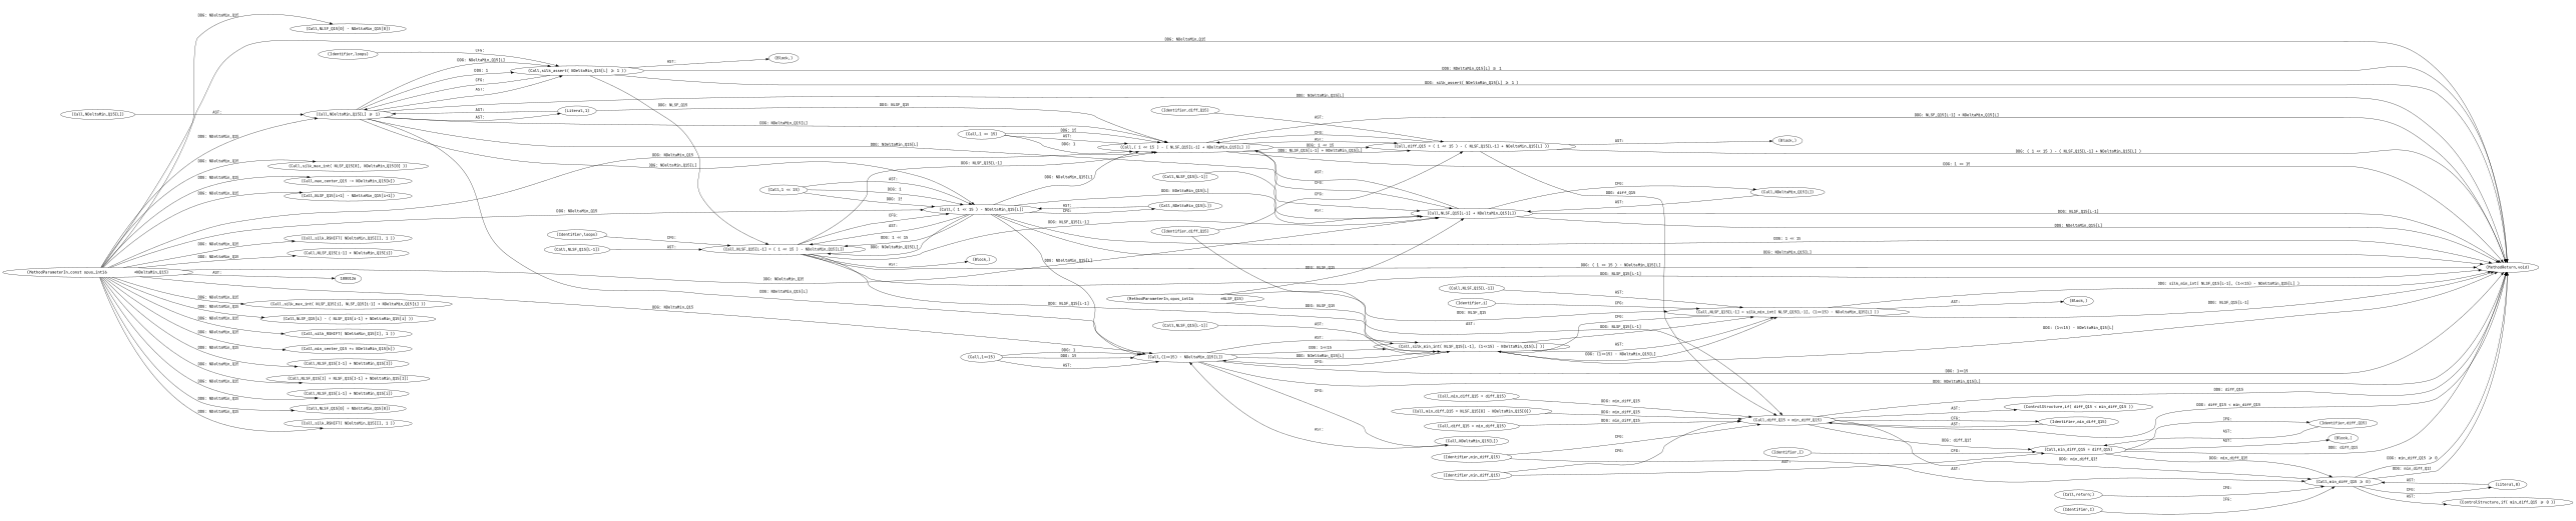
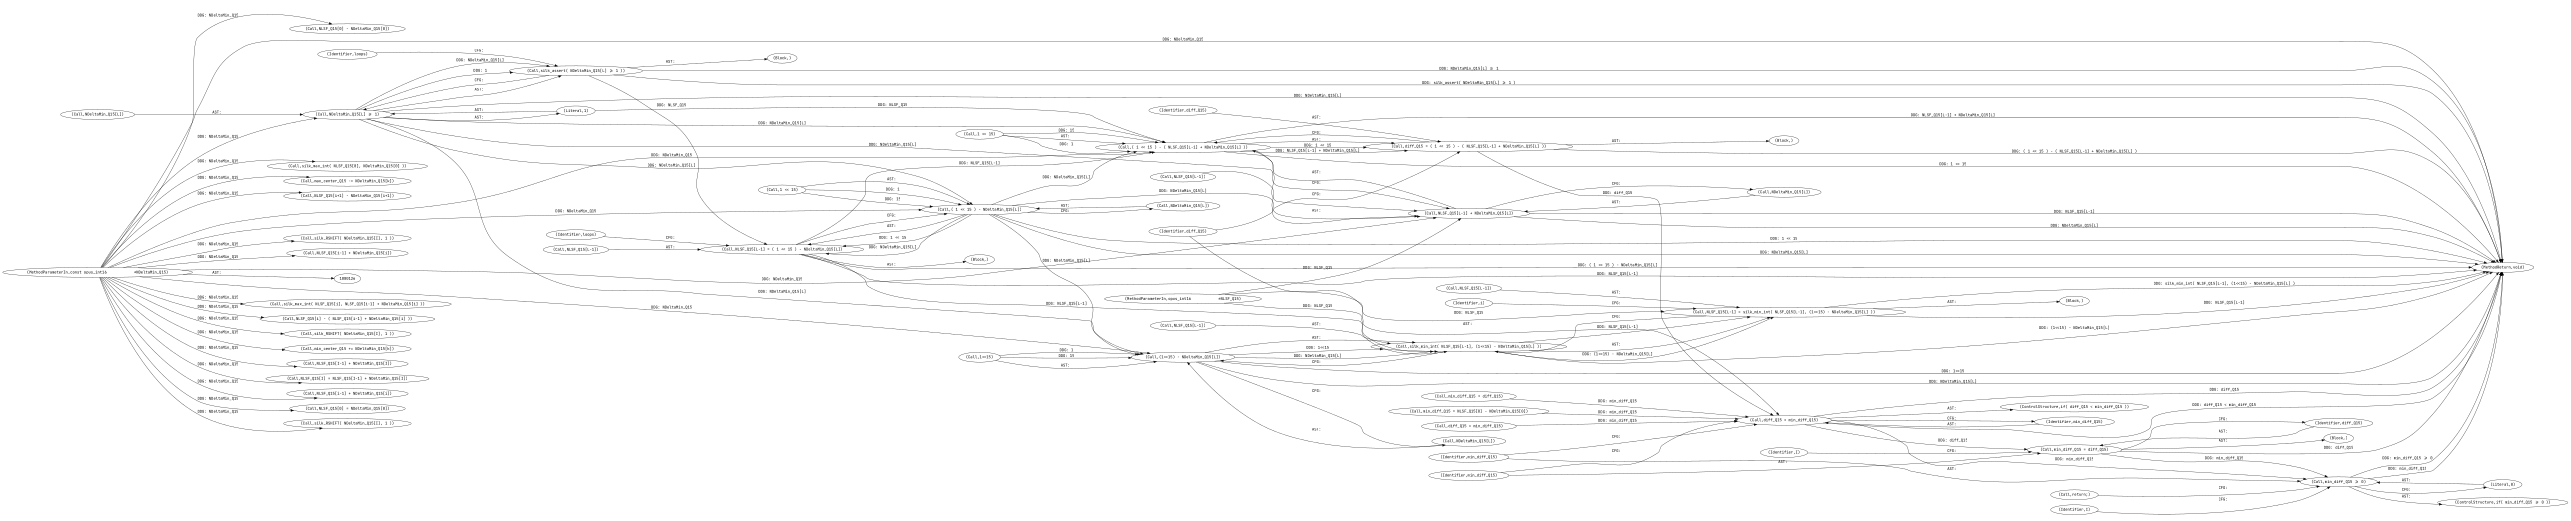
  digraph {
    fontname="JetBrains Mono"
    rankdir=LR
    node [fontname="JetBrains Mono"]
    edge [fontname="JetBrains Mono"]
    n1 [label="(Call,NDeltaMin_Q15[L] >= 1)"]
    n2 [label="(Call,silk_assert( NDeltaMin_Q15[L] >= 1 ))"]
    n3 [label="(Call,( 1 << 15 ) - ( NLSF_Q15[L-1] + NDeltaMin_Q15[L] ))"]
    n4 [label="(Call,NLSF_Q15[L-1] + NDeltaMin_Q15[L])"]
    n5 [label="(Call,( 1 << 15 ) - NDeltaMin_Q15[L])"]
    n6 [label="(Call,(1<<15) - NDeltaMin_Q15[L])"]
    n7 [label="(Literal,1)"]
    n8 [label="(MethodReturn,void)"]
    n9 [label="(Block,)"]
    n10 [label="(Call,NLSF_Q15[L-1] = ( 1 << 15 ) - NDeltaMin_Q15[L])"]
    n11 [label="(Call,diff_Q15 = ( 1 << 15 ) - ( NLSF_Q15[L-1] + NDeltaMin_Q15[L] ))"]
    n12 [label="(Call,NDeltaMin_Q15[L])"]
    n13 [label="(Call,NDeltaMin_Q15[L])"]
    n14 [label="(Call,silk_min_int( NLSF_Q15[L-1], (1<<15) - NDeltaMin_Q15[L] ))"]
    n15 [label="(Call,NDeltaMin_Q15[L])"]
    n16 [label="(MethodParameterIn,const opus_int16            *NDeltaMin_Q15)"]
    n17 [label="(Call,silk_max_int( NLSF_Q15[i], NLSF_Q15[i-1] + NDeltaMin_Q15[i] ))"]
    n18 [label="(Call,NLSF_Q15[i] - ( NLSF_Q15[i-1] + NDeltaMin_Q15[i] ))"]
    n19 [label="(Call,silk_RSHIFT( NDeltaMin_Q15[I], 1 ))"]
    n20 [label="(Call,min_center_Q15 += NDeltaMin_Q15[k])"]
    n21 [label="(Call,NLSF_Q15[I-1] + NDeltaMin_Q15[I])"]
    n22 [label="(Call,NLSF_Q15[I] = NLSF_Q15[I-1] + NDeltaMin_Q15[I])"]
    n23 [label="(Call,NLSF_Q15[i-1] + NDeltaMin_Q15[i])"]
    n24 [label="(Call,NLSF_Q15[0] = NDeltaMin_Q15[0])"]
    n25 [label="(Call,silk_RSHIFT( NDeltaMin_Q15[I], 1 ))"]
    n26 [label="(Call,NLSF_Q15[0] - NDeltaMin_Q15[0])"]
    n27 [label="(Call,silk_max_int( NLSF_Q15[0], NDeltaMin_Q15[0] ))"]
    n28 [label="(Call,max_center_Q15 -= NDeltaMin_Q15[k])"]
    n29 [label="(Call,NLSF_Q15[i+1] - NDeltaMin_Q15[i+1])"]
    n30 [label="(Call,silk_RSHIFT( NDeltaMin_Q15[I], 1 ))"]
    n31 [label="(Call,NLSF_Q15[i-1] + NDeltaMin_Q15[i])"]
    1000126
    n33 [label="(Call,diff_Q15 < min_diff_Q15)"]
    n34 [label="(Block,)"]
    n35 [label="(Call,min_diff_Q15 = diff_Q15)"]
    n36 [label="(Call,min_diff_Q15 >= 0)"]
    n37 [label="(ControlStructure,if( diff_Q15 < min_diff_Q15 ))"]
    n38 [label="(Identifier,min_diff_Q15)"]
    n39 [label="(Block,)"]
    n40 [label="(Identifier,diff_Q15)"]
    n41 [label="(ControlStructure,if( min_diff_Q15 >= 0 ))"]
    n42 [label="(Literal,0)"]
    n43 [label="(Block,)"]
    n44 [label="(Call,NLSF_Q15[L-1] = silk_min_int( NLSF_Q15[L-1], (1<<15) - NDeltaMin_Q15[L] ))"]
    n45 [label="(Block,)"]
    n46 [label="(Call,NDeltaMin_Q15[L])"]
    n47 [label="(Identifier,diff_Q15)"]
    n48 [label="(Identifier,I)"]
    n49 [label="(Call,return;)"]
    n50 [label="(Call,NLSF_Q15[L-1])"]
    n51 [label="(Identifier,min_diff_Q15)"]
    n52 [label="(Call,NLSF_Q15[L-1])"]
    n53 [label="(MethodParameterIn,opus_int16            *NLSF_Q15)"]
    n54 [label="(Call,diff_Q15 < min_diff_Q15)"]
    n55 [label="(Identifier,loops)"]
    n56 [label="(Call,min_diff_Q15 = diff_Q15)"]
    n57 [label="(Identifier,i)"]
    n58 [label="(Call,NLSF_Q15[L-1])"]
    n59 [label="(Call,NLSF_Q15[L-1])"]
    n60 [label="(Call,1 << 15)"]
    n61 [label="(Call,min_diff_Q15 = NLSF_Q15[0] - NDeltaMin_Q15[0])"]
    n62 [label="(Identifier,I)"]
    n63 [label="(Identifier,loops)"]
    n64 [label="(Identifier,min_diff_Q15)"]
    n65 [label="(Identifier,diff_Q15)"]
    n66 [label="(Call,1<<15)"]
    n67 [label="(Call,1 << 15)"]
    n1 -> n2 [label="AST: "]
    n1 -> n2 [label="DDG: NDeltaMin_Q15[L]"]
    n1 -> n2 [label="DDG: 1"]
    n1 -> n3 [label="DDG: NDeltaMin_Q15[L]"]
    n1 -> n4 [label="DDG: NDeltaMin_Q15[L]"]
    n1 -> n5 [label="DDG: NDeltaMin_Q15[L]"]
    n1 -> n6 [label="DDG: NDeltaMin_Q15[L]"]
    n1 -> n7 [label="AST: "]
    n1 -> n8 [label="DDG: NDeltaMin_Q15[L]"]
    n2 -> n1 [label="CFG: "]
    n2 -> n8 [label="DDG: NDeltaMin_Q15[L] >= 1"]
    n2 -> n8 [label="DDG: silk_assert( NDeltaMin_Q15[L] >= 1 )"]
    n2 -> n9 [label="AST: "]
    n2 -> n10 [label="DDG: NLSF_Q15"]
    n3 -> n4 [label="CFG: "]
    n3 -> n8 [label="DDG: 1 << 15"]
    n3 -> n8 [label="DDG: NLSF_Q15[L-1] + NDeltaMin_Q15[L]"]
    n3 -> n11 [label="AST: "]
    n3 -> n11 [label="DDG: 1 << 15"]
    n3 -> n11 [label="DDG: NLSF_Q15[L-1] + NDeltaMin_Q15[L]"]
    n4 -> n3 [label="AST: "]
    n4 -> n8 [label="DDG: NDeltaMin_Q15[L]"]
    n4 -> n8 [label="DDG: NLSF_Q15[L-1]"]
    n4 -> n12 [label="CFG: "]
    n5 -> n3 [label="DDG: NDeltaMin_Q15[L]"]
    n5 -> n4 [label="DDG: NDeltaMin_Q15[L]"]
    n5 -> n6 [label="DDG: NDeltaMin_Q15[L]"]
    n5 -> n8 [label="DDG: NDeltaMin_Q15[L]"]
    n5 -> n8 [label="DDG: 1 << 15"]
    n5 -> n10 [label="AST: "]
    n5 -> n10 [label="DDG: 1 << 15"]
    n5 -> n10 [label="DDG: NDeltaMin_Q15[L]"]
    n5 -> n13 [label="CFG: "]
    n6 -> n8 [label="DDG: NDeltaMin_Q15[L]"]
    n6 -> n8 [label="DDG: 1<<15"]
    n6 -> n14 [label="AST: "]
    n6 -> n14 [label="DDG: 1<<15"]
    n6 -> n14 [label="DDG: NDeltaMin_Q15[L]"]
    n6 -> n15 [label="CFG: "]
    n7 -> n1 [label="AST: "]
    n7 -> n3 [label="DDG: NLSF_Q15"]
    n10 -> n3 [label="DDG: NLSF_Q15[L-1]"]
-   n10 -> n4 [label="DDG: NLSF_Q15[L-1]"]
    n10 -> n5 [label="CFG: "]
    n10 -> n8 [label="DDG: NLSF_Q15[L-1]"]
    n10 -> n8 [label="DDG: ( 1 << 15 ) - NDeltaMin_Q15[L]"]
    n10 -> n14 [label="DDG: NLSF_Q15[L-1]"]
    n10 -> n43 [label="AST: "]
    n11 -> n3 [label="CFG: "]
    n11 -> n8 [label="DDG: ( 1 << 15 ) - ( NLSF_Q15[L-1] + NDeltaMin_Q15[L] )"]
    n11 -> n33 [label="DDG: diff_Q15"]
    n11 -> n34 [label="AST: "]
    n12 -> n4 [label="AST: "]
    n13 -> n5 [label="AST: "]
    n14 -> n6 [label="CFG: "]
    n14 -> n8 [label="DDG: (1<<15) - NDeltaMin_Q15[L]"]
    n14 -> n44 [label="AST: "]
    n14 -> n44 [label="DDG: NLSF_Q15[L-1]"]
    n14 -> n44 [label="DDG: (1<<15) - NDeltaMin_Q15[L]"]
    n15 -> n6 [label="AST: "]
    n16 -> n1 [label="DDG: NDeltaMin_Q15"]
    n16 -> n3 [label="DDG: NDeltaMin_Q15"]
    n16 -> n4 [label="DDG: NDeltaMin_Q15"]
    n16 -> n5 [label="DDG: NDeltaMin_Q15"]
    n16 -> n6 [label="DDG: NDeltaMin_Q15"]
    n16 -> n8 [label="DDG: NDeltaMin_Q15"]
    n16 -> n17 [label="DDG: NDeltaMin_Q15"]
    n16 -> n18 [label="DDG: NDeltaMin_Q15"]
    n16 -> n19 [label="DDG: NDeltaMin_Q15"]
    n16 -> n20 [label="DDG: NDeltaMin_Q15"]
    n16 -> n21 [label="DDG: NDeltaMin_Q15"]
    n16 -> n22 [label="DDG: NDeltaMin_Q15"]
    n16 -> n23 [label="DDG: NDeltaMin_Q15"]
    n16 -> n24 [label="DDG: NDeltaMin_Q15"]
    n16 -> n25 [label="DDG: NDeltaMin_Q15"]
    n16 -> n26 [label="DDG: NDeltaMin_Q15"]
    n16 -> n27 [label="DDG: NDeltaMin_Q15"]
    n16 -> n28 [label="DDG: NDeltaMin_Q15"]
    n16 -> n29 [label="DDG: NDeltaMin_Q15"]
    n16 -> n30 [label="DDG: NDeltaMin_Q15"]
    n16 -> n31 [label="DDG: NDeltaMin_Q15"]
    n16 -> 1000126 [label="AST: "]
    n33 -> n8 [label="DDG: diff_Q15 < min_diff_Q15"]
    n33 -> n8 [label="DDG: diff_Q15"]
    n33 -> n35 [label="DDG: diff_Q15"]
    n33 -> n36 [label="DDG: min_diff_Q15"]
    n33 -> n37 [label="AST: "]
    n33 -> n38 [label="CFG: "]
    n35 -> n8 [label="DDG: diff_Q15"]
    n35 -> n36 [label="DDG: min_diff_Q15"]
    n35 -> n39 [label="AST: "]
    n35 -> n40 [label="CFG: "]
    n36 -> n8 [label="DDG: min_diff_Q15"]
    n36 -> n8 [label="DDG: min_diff_Q15 >= 0"]
    n36 -> n41 [label="AST: "]
    n36 -> n42 [label="CFG: "]
    n38 -> n33 [label="AST: "]
    n40 -> n35 [label="AST: "]
    n42 -> n36 [label="AST: "]
    n44 -> n8 [label="DDG: silk_min_int( NLSF_Q15[L-1], (1<<15) - NDeltaMin_Q15[L] )"]
    n44 -> n8 [label="DDG: NLSF_Q15[L-1]"]
    n44 -> n14 [label="CFG: "]
    n44 -> n45 [label="AST: "]
    n46 -> n1 [label="AST: "]
    n47 -> n11 [label="CFG: "]
    n47 -> n33 [label="AST: "]
    n48 -> n35 [label="CFG: "]
    n49 -> n36 [label="CFG: "]
    n50 -> n10 [label="AST: "]
    n51 -> n33 [label="CFG: "]
    n51 -> n35 [label="AST: "]
    n52 -> n14 [label="AST: "]
    n53 -> n4 [label="DDG: NLSF_Q15"]
    n53 -> n14 [label="DDG: NLSF_Q15"]
    n53 -> n44 [label="DDG: NLSF_Q15"]
    n54 -> n33 [label="DDG: min_diff_Q15"]
    n55 -> n2 [label="CFG: "]
    n56 -> n33 [label="DDG: min_diff_Q15"]
    n57 -> n44 [label="CFG: "]
    n58 -> n4 [label="AST: "]
    n59 -> n44 [label="AST: "]
    n60 -> n3 [label="AST: "]
    n60 -> n3 [label="DDG: 1"]
    n60 -> n3 [label="DDG: 15"]
    n61 -> n33 [label="DDG: min_diff_Q15"]
    n62 -> n36 [label="CFG: "]
    n63 -> n10 [label="CFG: "]
    n64 -> n33 [label="CFG: "]
    n64 -> n36 [label="AST: "]
    n65 -> n11 [label="AST: "]
    n66 -> n6 [label="AST: "]
    n66 -> n6 [label="DDG: 1"]
    n66 -> n6 [label="DDG: 15"]
    n67 -> n5 [label="AST: "]
    n67 -> n5 [label="DDG: 1"]
    n67 -> n5 [label="DDG: 15"]
  }
